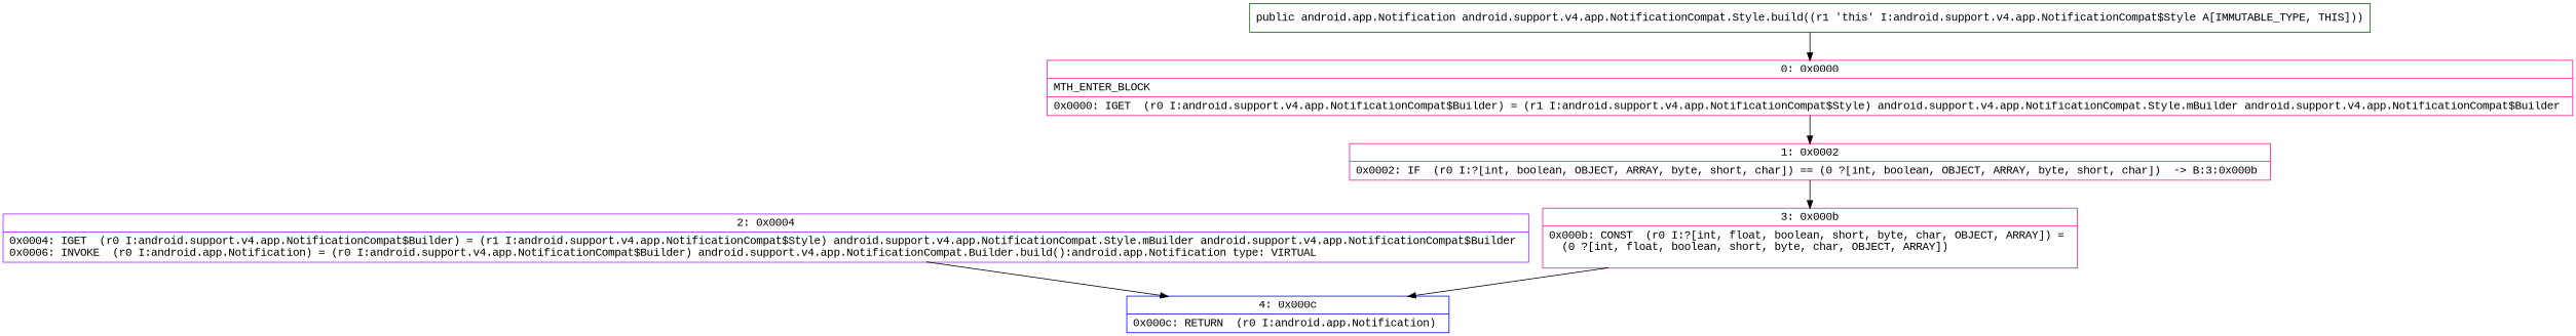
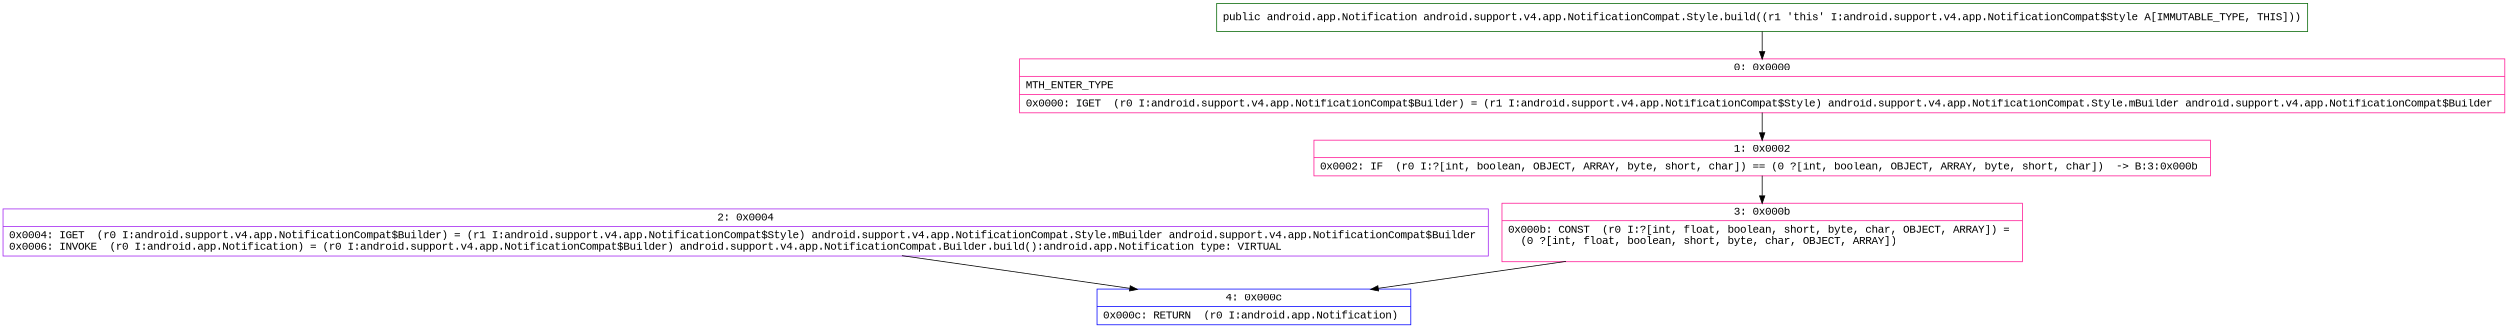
  digraph {
    fontname="Liberation Mono"
    node [color=deeppink fontname="Liberation Mono" shape=record]
    edge [fontname="Liberation Mono"]
-   n1 [label="{0\:\ 0x0000|MTH_ENTER_BLOCK\l|0x0000: IGET  (r0 I:android.support.v4.app.NotificationCompat$Builder) = (r1 I:android.support.v4.app.NotificationCompat$Style) android.support.v4.app.NotificationCompat.Style.mBuilder android.support.v4.app.NotificationCompat$Builder \l}"]
+   n1 [label="{0\:\ 0x0000|MTH_ENTER_TYPE\l|0x0000: IGET  (r0 I:android.support.v4.app.NotificationCompat$Builder) = (r1 I:android.support.v4.app.NotificationCompat$Style) android.support.v4.app.NotificationCompat.Style.mBuilder android.support.v4.app.NotificationCompat$Builder \l}"]
    n2 [label="{1\:\ 0x0002|0x0002: IF  (r0 I:?[int, boolean, OBJECT, ARRAY, byte, short, char]) == (0 ?[int, boolean, OBJECT, ARRAY, byte, short, char])  \-\> B:3:0x000b \l}"]
    n3 [label="{3\:\ 0x000b|0x000b: CONST  (r0 I:?[int, float, boolean, short, byte, char, OBJECT, ARRAY]) = \l  (0 ?[int, float, boolean, short, byte, char, OBJECT, ARRAY])\l \l}"]
    n4 [color=purple label="{2\:\ 0x0004|0x0004: IGET  (r0 I:android.support.v4.app.NotificationCompat$Builder) = (r1 I:android.support.v4.app.NotificationCompat$Style) android.support.v4.app.NotificationCompat.Style.mBuilder android.support.v4.app.NotificationCompat$Builder \l0x0006: INVOKE  (r0 I:android.app.Notification) = (r0 I:android.support.v4.app.NotificationCompat$Builder) android.support.v4.app.NotificationCompat.Builder.build():android.app.Notification type: VIRTUAL \l}"]
    n5 [color=blue label="{4\:\ 0x000c|0x000c: RETURN  (r0 I:android.app.Notification) \l}"]
    n6 [color=darkgreen label="{public android.app.Notification android.support.v4.app.NotificationCompat.Style.build((r1 'this' I:android.support.v4.app.NotificationCompat$Style A[IMMUTABLE_TYPE, THIS])) }"]
    n1 -> n2
    n2 -> n3
    n3 -> n5
    n4 -> n5
    n6 -> n1
  }
